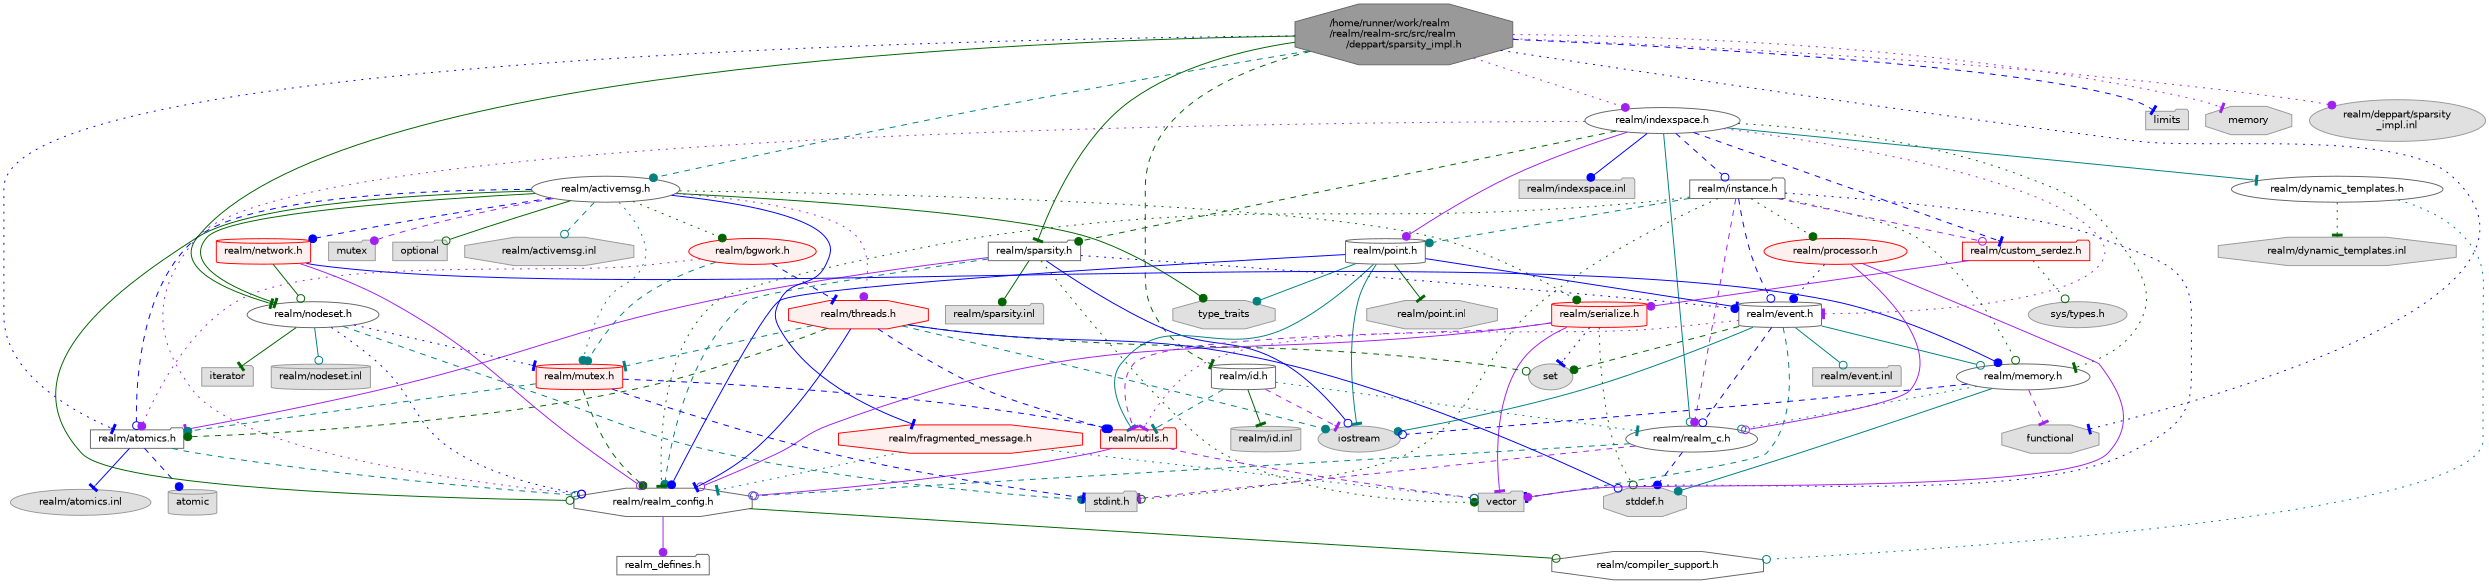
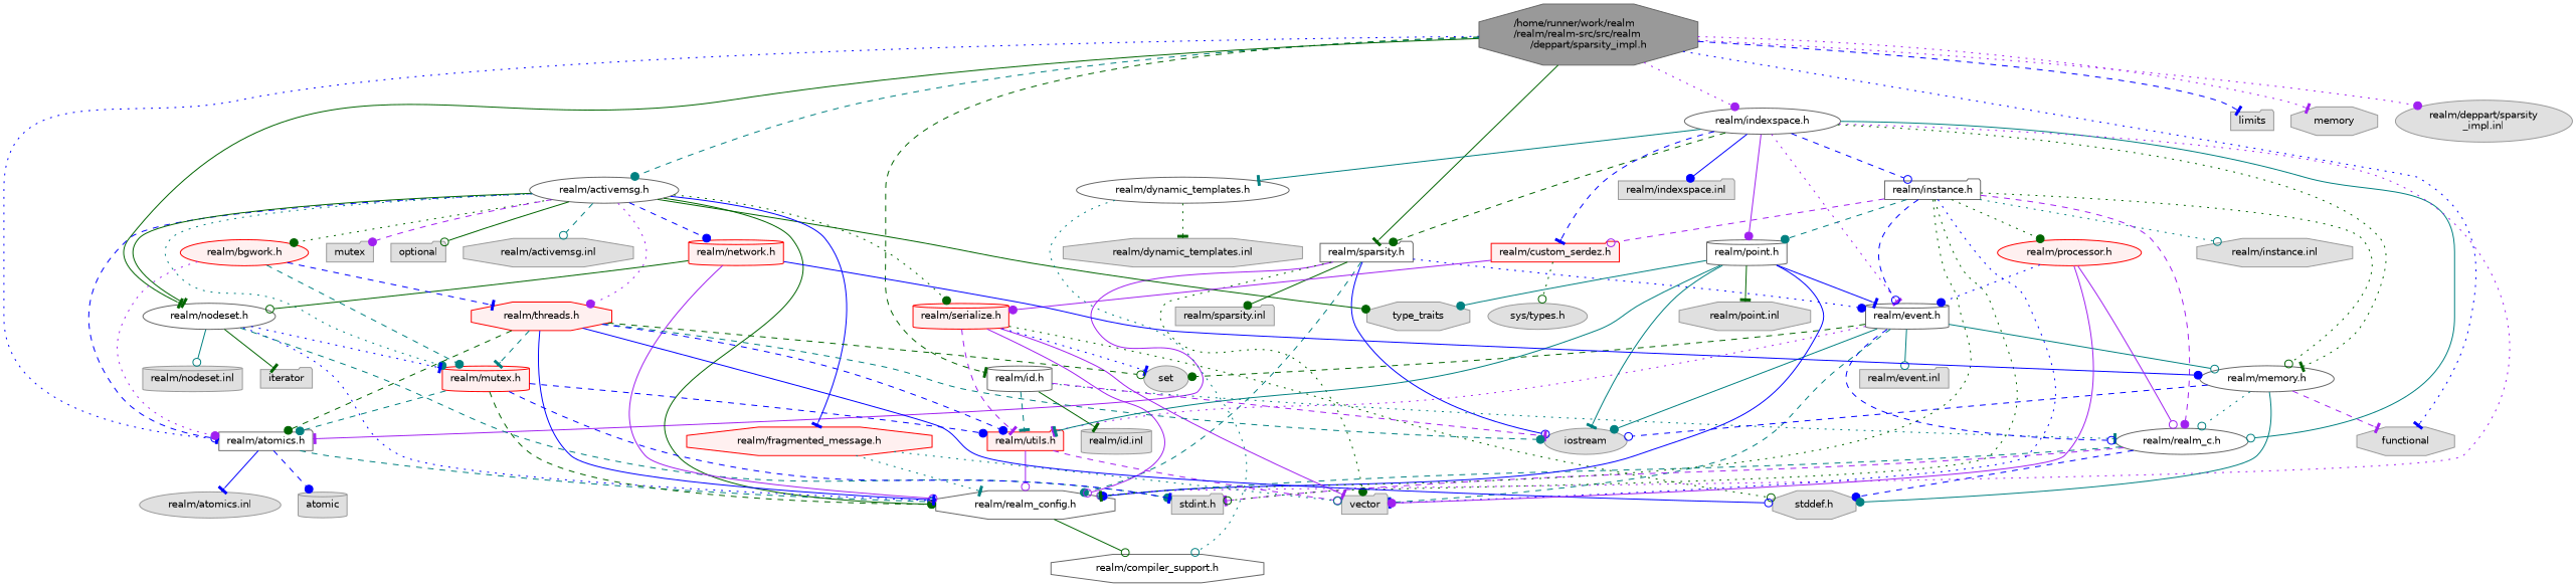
  digraph {
    node [color=grey60 fillcolor="#E0E0E0" fontname=Helvetica fontsize=10 shape=folder style=filled]
    edge [arrowhead=dot color=blue fontname=Helvetica fontsize=10 labelfontname=Helvetica labelfontsize=10 style=solid]
    n1 [color=gray40 fillcolor=grey60 fontcolor=black height=0.2 label="/home/runner/work/realm\l/realm/realm-src/src/realm\l/deppart/sparsity_impl.h" shape=octagon width=0.4]
    n2 [color=grey40 fillcolor=white height=0.2 label="realm/indexspace.h" shape=ellipse width=0.4]
    n3 [height=0.2 label=functional shape=octagon width=0.4]
    n4 [color=grey40 fillcolor=white height=0.2 label="realm/sparsity.h" width=0.4]
    n5 [color=grey40 fillcolor=white height=0.2 label="realm/atomics.h" width=0.4]
    n6 [color=grey40 fillcolor=white height=0.2 label="realm/id.h" shape=cylinder width=0.4]
    n7 [color=grey40 fillcolor=white height=0.2 label="realm/activemsg.h" shape=ellipse width=0.4]
    n8 [color=grey40 fillcolor=white height=0.2 label="realm/nodeset.h" shape=ellipse width=0.4]
    n9 [height=0.2 label=limits width=0.4]
    n10 [height=0.2 label=memory shape=octagon width=0.4]
    n11 [height=0.2 label="realm/deppart/sparsity\l_impl.inl" shape=ellipse width=0.4]
    n12 [color=grey40 fillcolor=white height=0.2 label="realm/event.h" shape=cylinder width=0.4]
    n13 [color=grey40 fillcolor=white height=0.2 label="realm/realm_c.h" shape=ellipse width=0.4]
    n14 [color=grey40 fillcolor=white height=0.2 label="realm/realm_config.h" shape=octagon width=0.4]
    n15 [color=grey40 fillcolor=white height=0.2 label="realm/memory.h" shape=ellipse width=0.4]
    n16 [color=grey40 fillcolor=white height=0.2 label="realm/point.h" shape=cylinder width=0.4]
    n17 [color=grey40 fillcolor=white height=0.2 label="realm/instance.h" width=0.4]
    n18 [color=red fillcolor="#FFF0F0" height=0.2 label="realm/custom_serdez.h" width=0.4]
    n19 [color=grey40 fillcolor=white height=0.2 label="realm/dynamic_templates.h" shape=ellipse width=0.4]
    n20 [height=0.2 label="realm/indexspace.inl" width=0.4]
    n21 [height=0.2 label=vector width=0.4]
    n22 [height=0.2 label=iostream shape=ellipse width=0.4]
    n23 [height=0.2 label="realm/sparsity.inl" width=0.4]
    n24 [height=0.2 label=atomic shape=cylinder width=0.4]
    n25 [height=0.2 label="realm/atomics.inl" shape=ellipse width=0.4]
    n26 [color=red fillcolor="#FFF0F0" height=0.2 label="realm/utils.h" width=0.4]
    n27 [height=0.2 label="realm/id.inl" shape=cylinder width=0.4]
    n28 [height=0.2 label=type_traits shape=octagon width=0.4]
    n29 [color=red fillcolor="#FFF0F0" height=0.2 label="realm/serialize.h" shape=cylinder width=0.4]
    n30 [color=red fillcolor="#FFF0F0" height=0.2 label="realm/fragmented_message.h" shape=octagon width=0.4]
    n31 [color=red fillcolor="#FFF0F0" height=0.2 label="realm/mutex.h" shape=cylinder width=0.4]
    n32 [color=red fillcolor="#FFF0F0" height=0.2 label="realm/network.h" shape=cylinder width=0.4]
    n33 [color=red fillcolor="#FFF0F0" height=0.2 label="realm/threads.h" shape=octagon width=0.4]
    n34 [color=red fillcolor="#FFF0F0" height=0.2 label="realm/bgwork.h" shape=ellipse width=0.4]
    n35 [height=0.2 label=mutex width=0.4]
    n36 [height=0.2 label=optional width=0.4]
    n37 [height=0.2 label="realm/activemsg.inl" shape=octagon width=0.4]
    n38 [height=0.2 label="stdint.h" width=0.4]
    n39 [height=0.2 label=iterator width=0.4]
    n40 [height=0.2 label="realm/nodeset.inl" shape=cylinder width=0.4]
    n41 [height=0.2 label=set shape=ellipse width=0.4]
    n42 [height=0.2 label="realm/event.inl" width=0.4]
    n43 [height=0.2 label="stddef.h" shape=octagon width=0.4]
-   n44 [color=grey40 fillcolor=white height=0.2 label="realm_defines.h" width=0.4]
    n45 [color=grey40 fillcolor=white height=0.2 label="realm/compiler_support.h" shape=octagon width=0.4]
    n46 [height=0.2 label="realm/point.inl" shape=octagon width=0.4]
    n47 [color=red fillcolor="#FFF0F0" height=0.2 label="realm/processor.h" shape=ellipse width=0.4]
+   n48 [height=0.2 label="realm/instance.inl" shape=octagon width=0.4]
    n49 [height=0.2 label="sys/types.h" shape=ellipse width=0.4]
    n50 [height=0.2 label="realm/dynamic_templates.inl" shape=octagon width=0.4]
    n1 -> n2 [color=purple style=dotted]
    n1 -> n3 [arrowhead=tee style=dotted]
    n1 -> n4 [arrowhead=tee color=darkgreen]
    n1 -> n5 [arrowhead=tee style=dotted]
    n1 -> n6 [arrowhead=tee color=darkgreen style=dashed]
    n1 -> n7 [color=teal style=dashed]
    n1 -> n8 [arrowhead=tee color=darkgreen]
    n1 -> n9 [arrowhead=tee style=dashed]
    n1 -> n10 [arrowhead=tee color=purple style=dotted]
    n1 -> n11 [color=purple style=dotted]
    n2 -> n4 [color=darkgreen style=dashed]
    n2 -> n12 [arrowhead=tee color=purple style=dotted]
    n2 -> n13 [arrowhead=odot color=teal]
    n2 -> n14 [arrowhead=odot color=purple style=dotted]
    n2 -> n15 [arrowhead=tee color=darkgreen style=dotted]
    n2 -> n16 [color=purple]
    n2 -> n17 [arrowhead=odot style=dashed]
    n2 -> n18 [arrowhead=tee style=dashed]
    n2 -> n19 [arrowhead=tee color=teal]
    n2 -> n20
    n4 -> n5 [arrowhead=tee color=purple]
    n4 -> n12 [style=dotted]
    n4 -> n14 [color=teal style=dashed]
    n4 -> n21 [color=darkgreen style=dotted]
    n4 -> n22 [arrowhead=odot]
    n4 -> n23 [color=darkgreen]
    n5 -> n14 [arrowhead=odot color=teal style=dashed]
    n5 -> n24 [style=dashed]
    n5 -> n25 [arrowhead=tee]
    n6 -> n13 [arrowhead=tee color=teal style=dotted]
    n6 -> n22 [arrowhead=tee color=purple style=dashed]
    n6 -> n26 [arrowhead=tee color=teal style=dashed]
    n6 -> n27 [arrowhead=tee color=darkgreen]
    n7 -> n5 [arrowhead=odot style=dashed]
    n7 -> n8 [arrowhead=tee color=darkgreen]
    n7 -> n14 [arrowhead=odot color=darkgreen]
    n7 -> n28 [color=darkgreen]
    n7 -> n29 [color=darkgreen style=dotted]
    n7 -> n30 [arrowhead=tee]
    n7 -> n31 [color=teal style=dotted]
    n7 -> n32 [style=dashed]
    n7 -> n33 [color=purple style=dotted]
    n7 -> n34 [color=darkgreen style=dotted]
    n7 -> n35 [color=purple style=dashed]
    n7 -> n36 [arrowhead=odot color=darkgreen]
    n7 -> n37 [arrowhead=odot color=teal style=dashed]
    n8 -> n14 [arrowhead=odot style=dotted]
    n8 -> n31 [arrowhead=tee style=dotted]
    n8 -> n38 [color=teal style=dashed]
    n8 -> n39 [arrowhead=tee color=darkgreen]
    n8 -> n40 [arrowhead=odot color=teal]
    n12 -> n13 [arrowhead=odot style=dashed]
    n12 -> n15 [arrowhead=odot color=teal]
    n12 -> n21 [arrowhead=tee color=teal style=dashed]
    n12 -> n22 [color=teal]
    n12 -> n26 [arrowhead=tee color=purple style=dotted]
    n12 -> n41 [color=darkgreen style=dashed]
    n12 -> n42 [arrowhead=odot color=teal]
    n13 -> n14 [arrowhead=odot color=teal style=dashed]
    n13 -> n38 [arrowhead=tee color=purple style=dashed]
    n13 -> n43 [style=dashed]
-   n14 -> n44 [color=purple]
    n14 -> n45 [arrowhead=odot color=darkgreen]
    n15 -> n3 [arrowhead=tee color=purple style=dashed]
    n15 -> n13 [arrowhead=odot color=teal style=dotted]
    n15 -> n22 [arrowhead=odot style=dashed]
    n15 -> n43 [color=teal]
    n16 -> n12 [arrowhead=tee]
    n16 -> n14
    n16 -> n22 [arrowhead=tee color=teal]
    n16 -> n26 [arrowhead=tee color=teal]
    n16 -> n28 [color=teal]
    n16 -> n46 [arrowhead=tee color=darkgreen]
    n17 -> n12 [arrowhead=odot style=dashed]
    n17 -> n13 [color=purple style=dashed]
    n17 -> n14 [arrowhead=tee color=darkgreen style=dotted]
    n17 -> n15 [arrowhead=odot color=darkgreen style=dotted]
    n17 -> n16 [color=teal style=dashed]
    n17 -> n18 [arrowhead=odot color=purple style=dashed]
    n17 -> n21 [arrowhead=tee style=dotted]
    n17 -> n38 [arrowhead=odot color=darkgreen style=dotted]
    n17 -> n47 [color=darkgreen style=dotted]
+   n17 -> n48 [arrowhead=odot color=teal style=dotted]
    n18 -> n29 [color=purple]
    n18 -> n49 [arrowhead=odot color=darkgreen style=dotted]
    n19 -> n45 [arrowhead=odot color=teal style=dotted]
    n19 -> n50 [arrowhead=tee color=darkgreen style=dotted]
    n26 -> n14 [arrowhead=odot color=purple]
    n26 -> n21 [arrowhead=odot color=purple style=dashed]
    n29 -> n14 [arrowhead=odot color=purple]
    n29 -> n21 [arrowhead=tee color=purple]
    n29 -> n26 [arrowhead=tee color=purple style=dashed]
    n29 -> n41 [arrowhead=tee style=dotted]
    n29 -> n43 [arrowhead=odot color=darkgreen style=dotted]
    n30 -> n14 [arrowhead=tee color=teal style=dotted]
    n30 -> n21 [arrowhead=odot color=teal style=dotted]
    n31 -> n5 [color=teal style=dashed]
    n31 -> n14 [color=darkgreen style=dashed]
    n31 -> n26 [style=dashed]
    n31 -> n38 [arrowhead=tee style=dashed]
    n32 -> n8 [arrowhead=odot color=darkgreen]
    n32 -> n14 [arrowhead=odot color=purple]
    n32 -> n15
    n33 -> n5 [color=darkgreen style=dashed]
    n33 -> n14 [arrowhead=tee]
    n33 -> n22 [color=teal style=dashed]
    n33 -> n26 [style=dashed]
    n33 -> n31 [arrowhead=tee color=teal style=dashed]
    n33 -> n41 [arrowhead=odot color=darkgreen style=dashed]
    n33 -> n43 [arrowhead=odot]
    n34 -> n5 [color=purple style=dotted]
    n34 -> n31 [color=teal style=dashed]
    n34 -> n33 [arrowhead=tee style=dashed]
    n47 -> n12 [style=dotted]
    n47 -> n13 [arrowhead=odot color=purple]
    n47 -> n21 [color=purple]
  }
